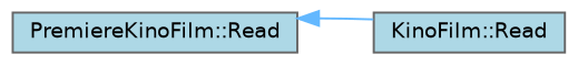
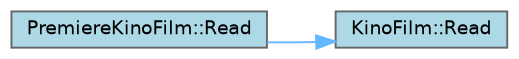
  digraph {
    rankdir=LR
    fontname="DejaVu Sans"
    node [fillcolor=lightblue fontname="DejaVu Sans" fontsize=10 shape=box style=filled]
    n1 [color=gray40 fontcolor=black height=0.2 label="PremiereKinoFilm::Read" width=0.4]
    n2 [color=grey40 height=0.2 label="KinoFilm::Read" width=0.4]
-   n2 -> n1 [color=steelblue1 fontname="DejaVu Sans" fontsize=10 labelfontname=Helvetica labelfontsize=10 style=solid]
+   n1 -> n2 [color=steelblue1 fontname="DejaVu Sans" fontsize=10 labelfontname=Helvetica labelfontsize=10 style=solid]
  }
